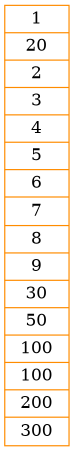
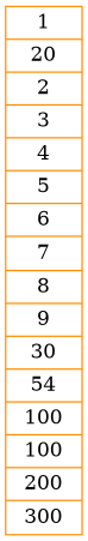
  digraph {
    rankdir=TB
-   n1 [label="{ 1|20|2|3|4|5|6|7|8|9|30|50|100|100|200|300}" shape=record style=filled fillcolor=white color=darkorange]
+   n1 [label="{ 1|20|2|3|4|5|6|7|8|9|30|54|100|100|200|300}" shape=record style=filled fillcolor=white color=darkorange]
  }
